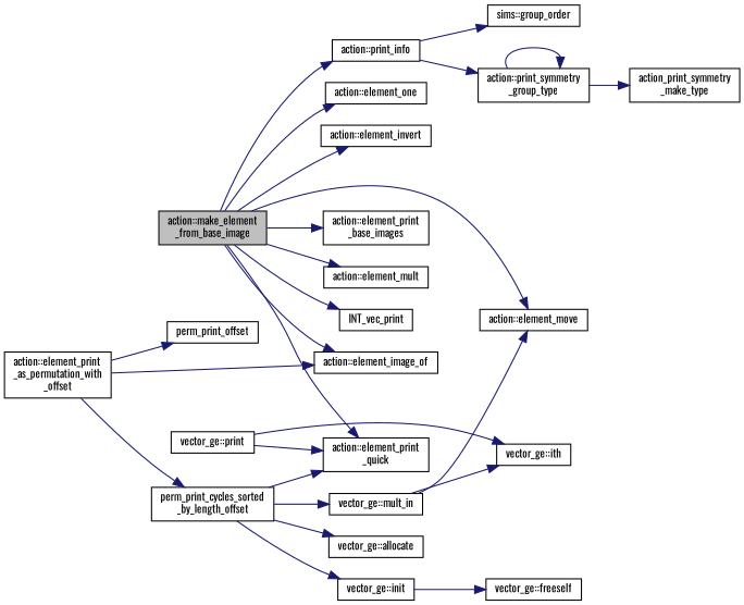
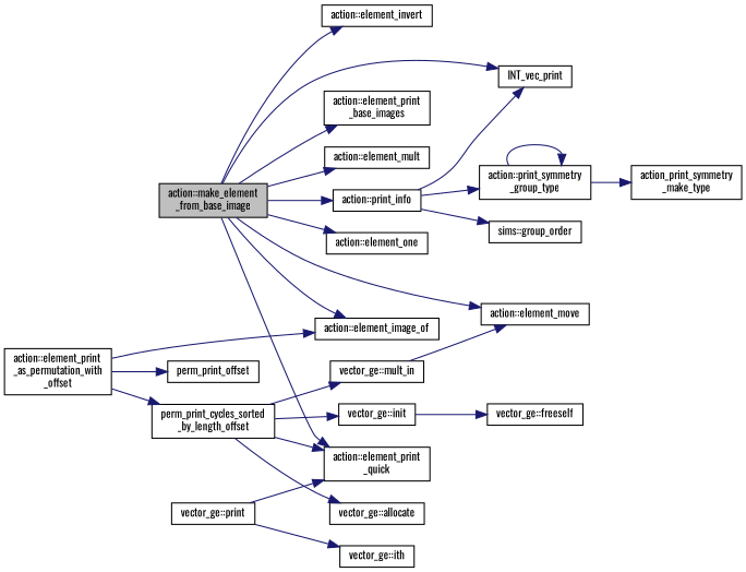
  digraph {
    fontname=Oswald
    rankdir=LR
    node [color=black fillcolor=white fontname=Oswald fontsize=10 shape=record style=filled]
    edge [color=midnightblue fontname=Oswald fontsize=10 labelfontname=Helvetica labelfontsize=10 style=solid]
    n1 [fillcolor=grey75 fontcolor=black height=0.2 label="action::make_element\l_from_base_image" width=0.4]
    n2 [height=0.2 label=INT_vec_print width=0.4]
    n3 [height=0.2 label="action::print_info" width=0.4]
    n4 [height=0.2 label="action::element_one" width=0.4]
    n5 [height=0.2 label="action::element_invert" width=0.4]
    n6 [height=0.2 label="action::element_image_of" width=0.4]
    n7 [height=0.2 label="action::element_print\l_quick" width=0.4]
    n8 [height=0.2 label="action::element_move" width=0.4]
    n9 [height=0.2 label="action::element_print\l_base_images" width=0.4]
    n10 [height=0.2 label="action::element_mult" width=0.4]
    n11 [height=0.2 label="action::print_symmetry\l_group_type" width=0.4]
    n12 [height=0.2 label="sims::group_order" width=0.4]
    n13 [height=0.2 label="action::element_print\l_as_permutation_with\l_offset" width=0.4]
    n14 [height=0.2 label=perm_print_offset width=0.4]
    n15 [height=0.2 label="perm_print_cycles_sorted\l_by_length_offset" width=0.4]
    n16 [height=0.2 label="action_print_symmetry\l_make_type" width=0.4]
    n17 [height=0.2 label="vector_ge::init" width=0.4]
    n18 [height=0.2 label="vector_ge::allocate" width=0.4]
    n19 [height=0.2 label="vector_ge::mult_in" width=0.4]
    n20 [height=0.2 label="vector_ge::freeself" width=0.4]
    n21 [height=0.2 label="vector_ge::ith" width=0.4]
    n22 [height=0.2 label="vector_ge::print" width=0.4]
    n1 -> n2
    n1 -> n3
    n1 -> n4
    n1 -> n5
    n1 -> n6
    n1 -> n7
    n1 -> n8
    n1 -> n9
    n1 -> n10
+   n3 -> n2
    n3 -> n11
    n3 -> n12
    n11 -> n11
    n11 -> n16
    n13 -> n6
    n13 -> n14
    n13 -> n15
    n15 -> n7
    n15 -> n17
    n15 -> n18
    n15 -> n19
    n17 -> n20
    n19 -> n8
-   n19 -> n21
    n22 -> n7
    n22 -> n21
  }
